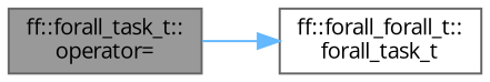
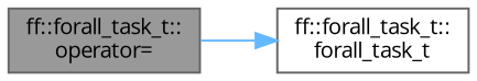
  digraph {
    rankdir=LR
    fontname="Open Sans"
    node [fontname="Open Sans" fontsize=10 shape=box style=filled]
    n1 [color=gray40 fillcolor=grey60 fontcolor=black height=0.2 label="ff::forall_task_t::\loperator=" width=0.4]
-   n2 [color=grey40 fillcolor=white height=0.2 label="ff::forall_forall_t::\lforall_task_t" width=0.4]
+   n2 [color=grey40 fillcolor=white height=0.2 label="ff::forall_task_t::\lforall_task_t" width=0.4]
    n1 -> n2 [color=steelblue1 fontname="Open Sans" fontsize=10 labelfontname=Helvetica labelfontsize=10 style=solid]
  }
